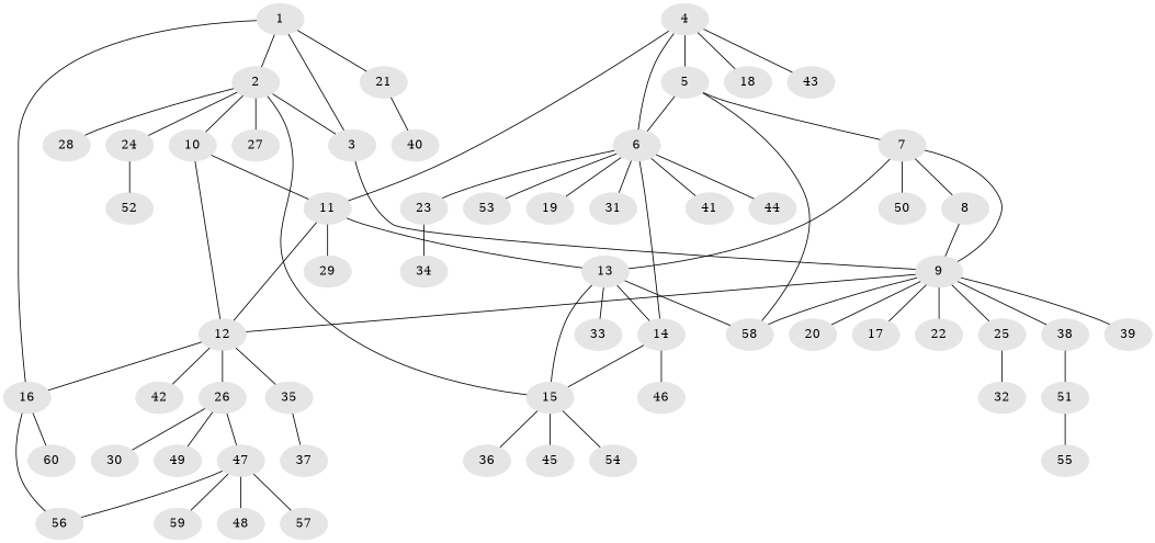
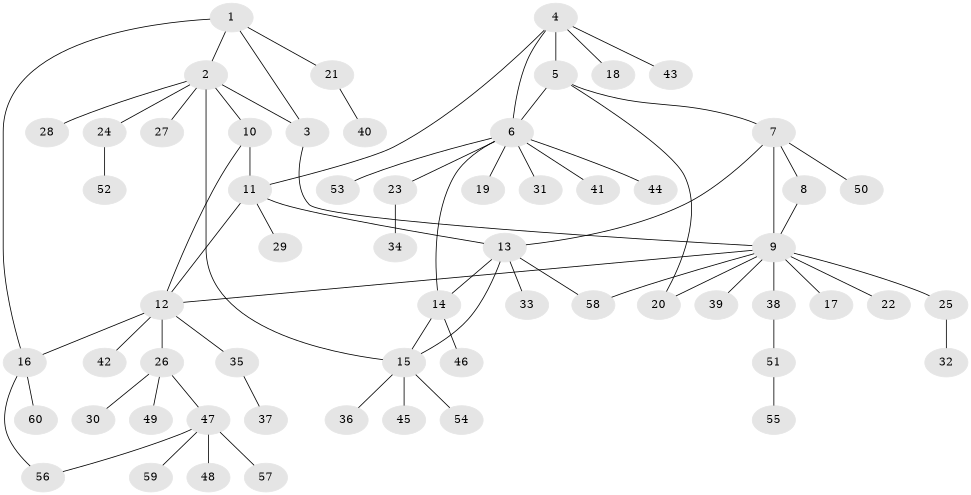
  graph {
    node [color=gray90 style=filled]
    1
    2
    3
    16
    21
    10
    15
    24
    27
    28
    9
    56
    60
    40
    6
    14
    19
    23
    31
    41
    44
    53
    11
    12
    36
    45
    54
    52
    20
    17
    22
    25
    38
    39
    58
    4
    5
    18
    43
    7
    13
    29
    8
    50
    46
    34
    33
    26
    35
    42
    32
    51
    30
    47
    49
    37
    48
    57
    59
    55
    1 -- 2
    1 -- 3
    1 -- 16
    1 -- 21
    2 -- 3
    2 -- 10
    2 -- 15
    2 -- 24
    2 -- 27
    2 -- 28
    3 -- 9
    16 -- 56
    16 -- 60
    21 -- 40
    10 -- 11
    10 -- 12
    15 -- 36
    15 -- 45
    15 -- 54
    24 -- 52
    9 -- 12
    9 -- 20
    9 -- 17
    9 -- 22
    9 -- 25
    9 -- 38
    9 -- 39
    9 -- 58
    6 -- 14
    6 -- 19
    6 -- 23
    6 -- 31
    6 -- 41
    6 -- 44
    6 -- 53
    14 -- 15
    14 -- 46
    23 -- 34
    11 -- 12
    11 -- 13
    11 -- 29
    12 -- 16
    12 -- 26
    12 -- 35
    12 -- 42
    25 -- 32
    38 -- 51
    4 -- 6
    4 -- 11
    4 -- 5
    4 -- 18
    4 -- 43
    5 -- 6
-   5 -- 58
+   5 -- 20
    5 -- 7
    7 -- 9
    7 -- 13
    7 -- 8
    7 -- 50
    13 -- 15
    13 -- 14
    13 -- 58
    13 -- 33
    8 -- 9
    26 -- 30
    26 -- 47
    26 -- 49
    35 -- 37
    51 -- 55
    47 -- 56
    47 -- 48
    47 -- 57
    47 -- 59
  }
